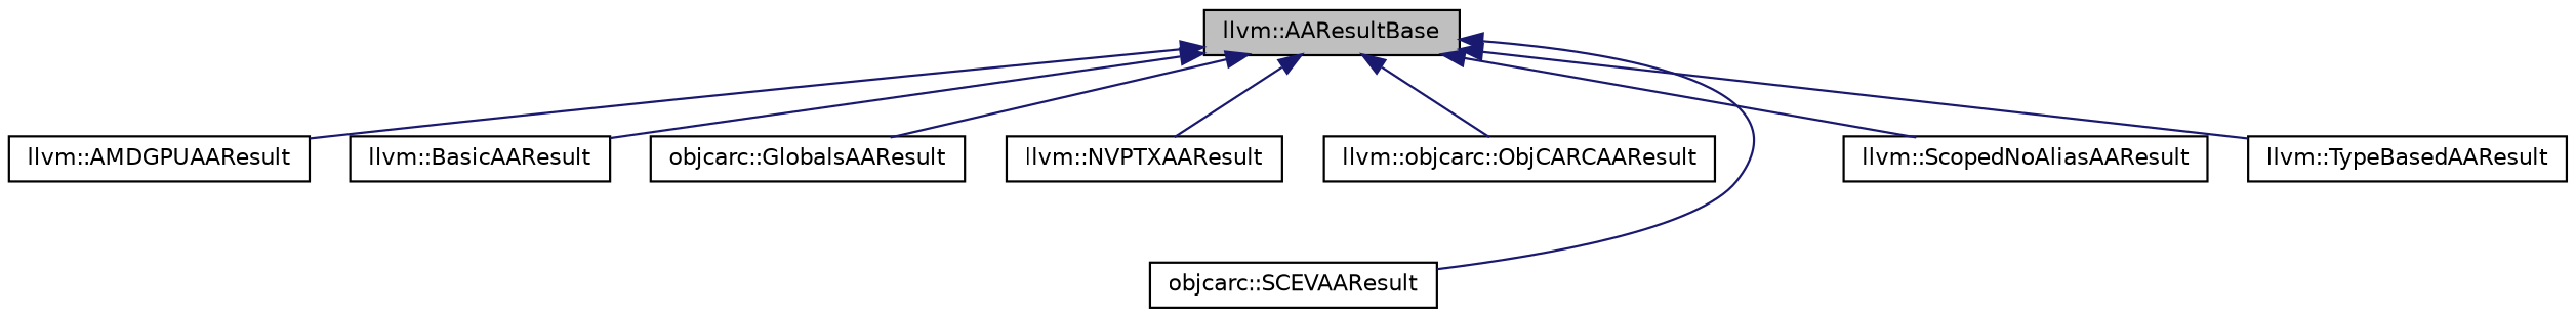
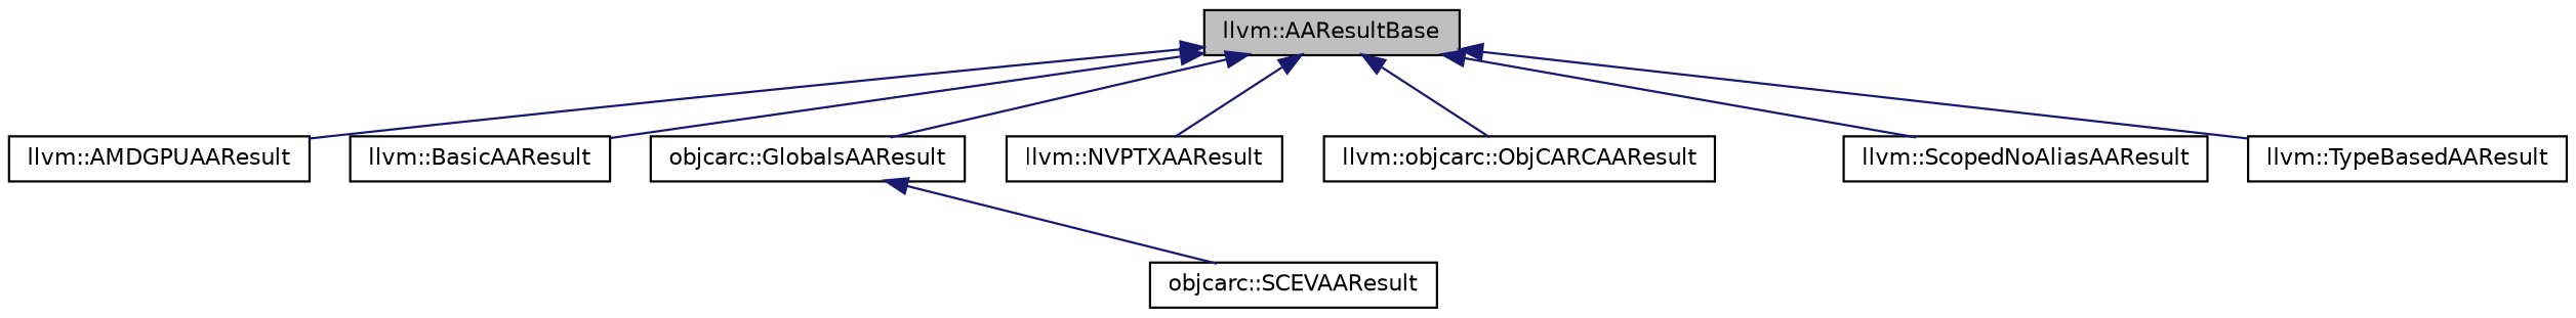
  digraph {
    rankdir=TB
    node [color=black fontname=Helvetica fontsize=10 shape=record]
    edge [color=midnightblue dir=back fontname=Helvetica fontsize=10 labelfontname=Helvetica labelfontsize=10 style=solid]
    n1 [fillcolor=grey75 fontcolor=black height=0.2 label="llvm::AAResultBase" style=filled width=0.4]
    n2 [height=0.2 label="llvm::AMDGPUAAResult" width=0.4]
    n3 [height=0.2 label="llvm::BasicAAResult" width=0.4]
    n4 [height=0.2 label="objcarc::GlobalsAAResult" width=0.4]
    n5 [height=0.2 label="llvm::NVPTXAAResult" width=0.4]
    n6 [height=0.2 label="llvm::objcarc::ObjCARCAAResult" width=0.4]
    n7 [height=0.2 label="objcarc::SCEVAAResult" width=0.4]
    n8 [height=0.2 label="llvm::ScopedNoAliasAAResult" width=0.4]
    n9 [height=0.2 label="llvm::TypeBasedAAResult" width=0.4]
    n1 -> n2
    n1 -> n3
    n1 -> n4
    n1 -> n5
    n1 -> n6
-   n1 -> n7
+   n4 -> n7
    n1 -> n8
    n1 -> n9
  }
